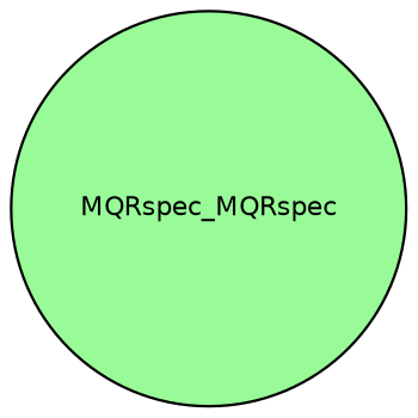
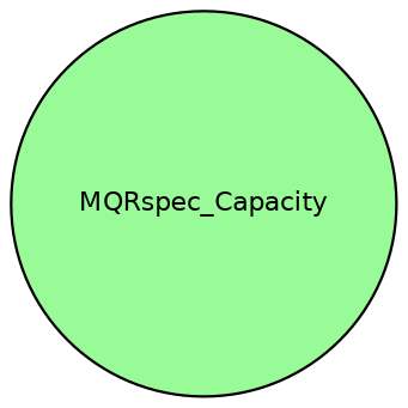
  digraph {
    rankdir=LR
-   n1 [color=black fillcolor=palegreen fontname=Helvetica fontsize=10 height=0.2 label=MQRspec_MQRspec shape=circle style=filled width=0.4]
+   n1 [color=black fillcolor=palegreen fontname=Helvetica fontsize=10 height=0.2 label=MQRspec_Capacity shape=circle style=filled width=0.4]
  }
